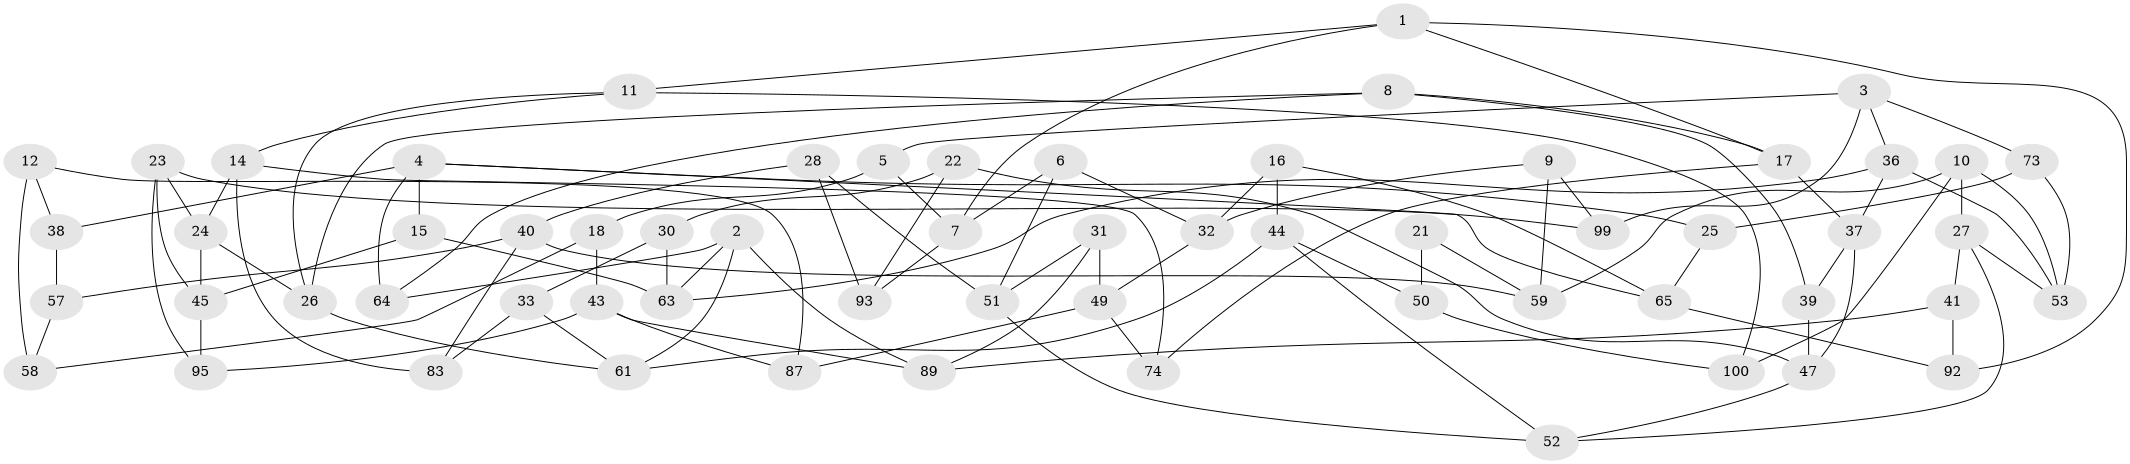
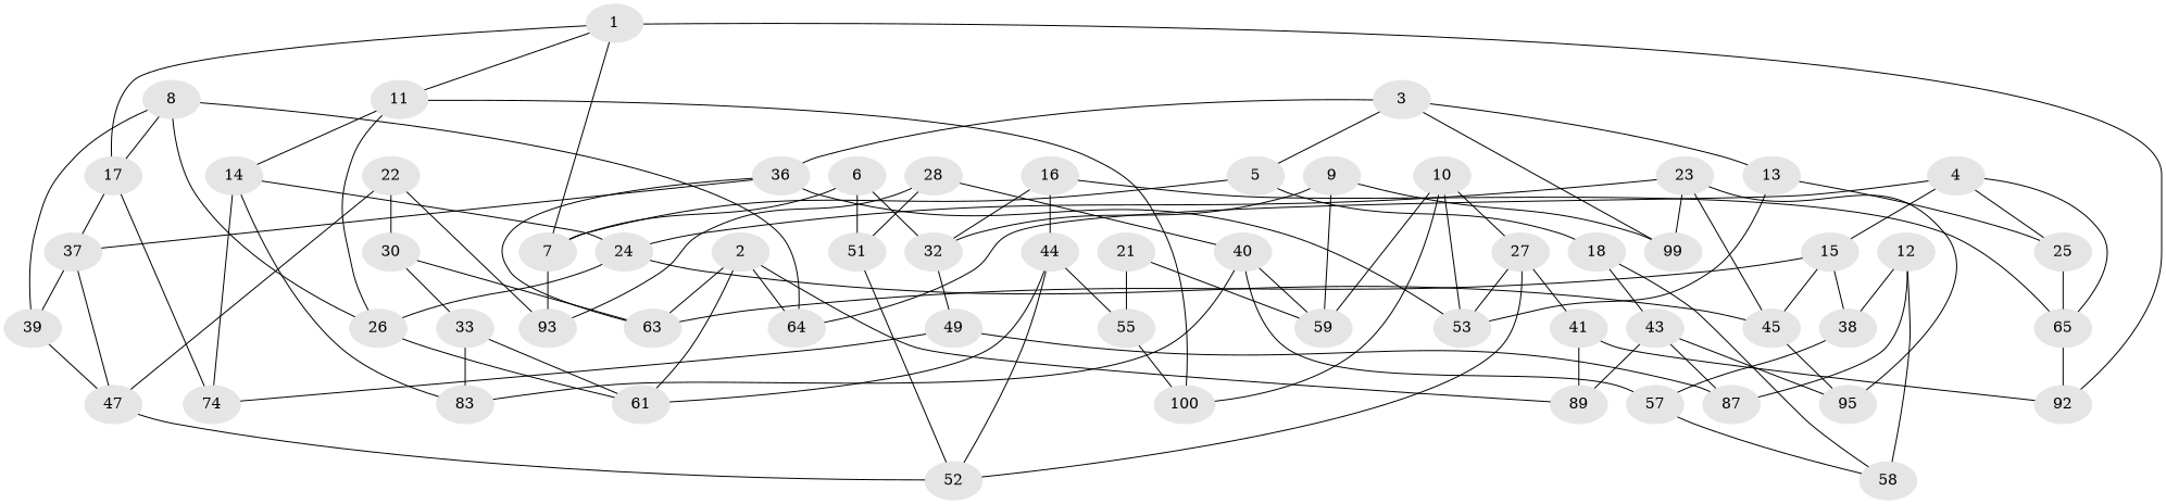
  graph {
    node [color=gray90 style=filled]
    1 [super="+42"]
    7 [super="+78"]
    11 [super="+69"]
    17 [super="+19"]
    92 [super="+94"]
    93
    26 [super="+54"]
    100
    14 [super="+82"]
    74
    37 [super="+48"]
    2 [super="+62"]
    61 [super="+71"]
    63 [super="+67"]
    64
    89 [super="+98"]
    3 [super="+86"]
    5
-   13 [label=73]
+   13
    36 [super="+46"]
    99
    18
    25
    53 [super="+88"]
    4 [super="+20"]
    15 [super="+55"]
    65 [super="+77"]
    38 [super="+60"]
    45 [super="+68"]
    58 [super="+70"]
    43 [super="+66"]
    6
    32 [super="+79"]
    51 [super="+90"]
    49 [super="+56"]
    52 [super="+81"]
    8 [super="+34"]
    39
    47 [super="+96"]
    9
    59 [super="+80"]
    10 [super="+85"]
    27 [super="+73"]
    41
    24 [super="+29"]
    83
    12 [super="+72"]
    87
    57 [super="+75"]
    95
    16
    44 [super="+84"]
-   50 [super="+97"]
+   50 [super="+97" label=55]
    21
    22
    30
    33
    23 [super="+35"]
    28 [super="+76"]
    40 [super="+91"]
-   31
    1 -- 7
    1 -- 11
    1 -- 17
    1 -- 92
    7 -- 93
    11 -- 26
    11 -- 100
    11 -- 14
    17 -- 74
    17 -- 37
    26 -- 61
    14 -- 74
    14 -- 24
    14 -- 83
    37 -- 39
    37 -- 47
    2 -- 61
    2 -- 63
    2 -- 64
    2 -- 89
    3 -- 5
    3 -- 13
    3 -- 36
    3 -- 99
    5 -- 7
    5 -- 18
    13 -- 25
    13 -- 53
    36 -- 37
    36 -- 63
    36 -- 53
    18 -- 58
    18 -- 43
    25 -- 65
    4 -- 64
    4 -- 25
    4 -- 15
    4 -- 65
    15 -- 63
-   4 -- 38
+   15 -- 38
    15 -- 45
    65 -- 92
    38 -- 57 [weight=2]
    45 -- 95
    43 -- 89
    43 -- 87
    43 -- 95
    6 -- 7
    6 -- 32
    6 -- 51
    32 -- 49
    51 -- 52
    49 -- 74
    49 -- 87
    8 -- 17
    8 -- 26
    8 -- 64
    8 -- 39
    39 -- 47
    47 -- 52
    9 -- 99
    9 -- 32
    9 -- 59
    10 -- 100
    10 -- 53
    10 -- 59
    10 -- 27
    27 -- 53
    27 -- 52
    27 -- 41
    41 -- 92
    41 -- 89
    24 -- 26
    24 -- 45
    12 -- 38
    12 -- 58 [weight=2]
    12 -- 87
    57 -- 58
    16 -- 65
    16 -- 32
    16 -- 44
    44 -- 61
    44 -- 52
    44 -- 50
    50 -- 100
    21 -- 59
    21 -- 50 [weight=2]
    22 -- 93
    22 -- 47
    22 -- 30
    30 -- 63
    30 -- 33
    33 -- 61
    33 -- 83
    23 -- 99
    23 -- 45
    23 -- 24
    23 -- 95
    28 -- 93
    28 -- 51
    28 -- 40
    40 -- 59
    40 -- 83
    40 -- 57
-   31 -- 89
-   31 -- 51
-   31 -- 49
  }
